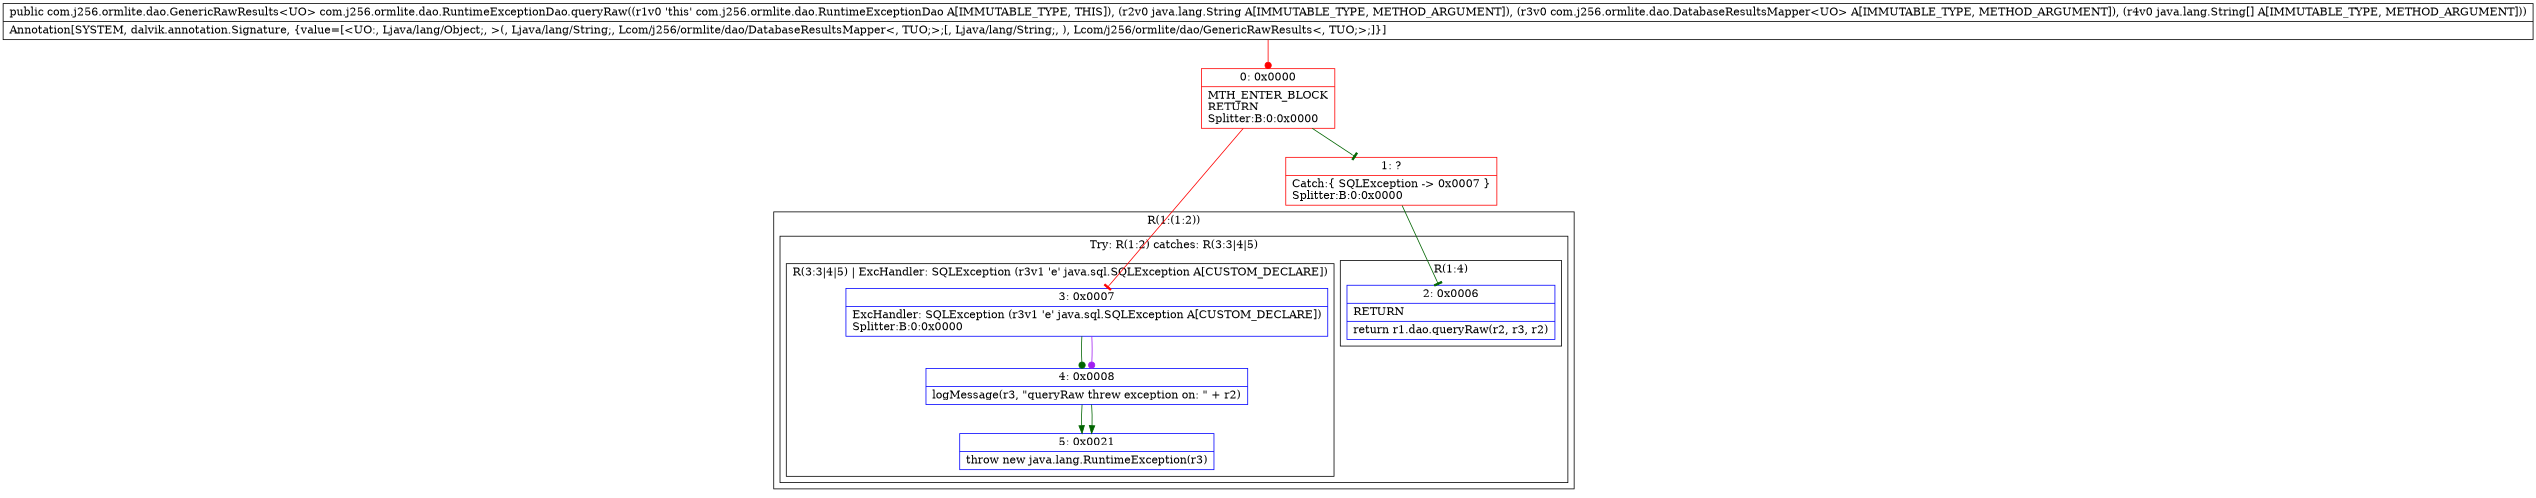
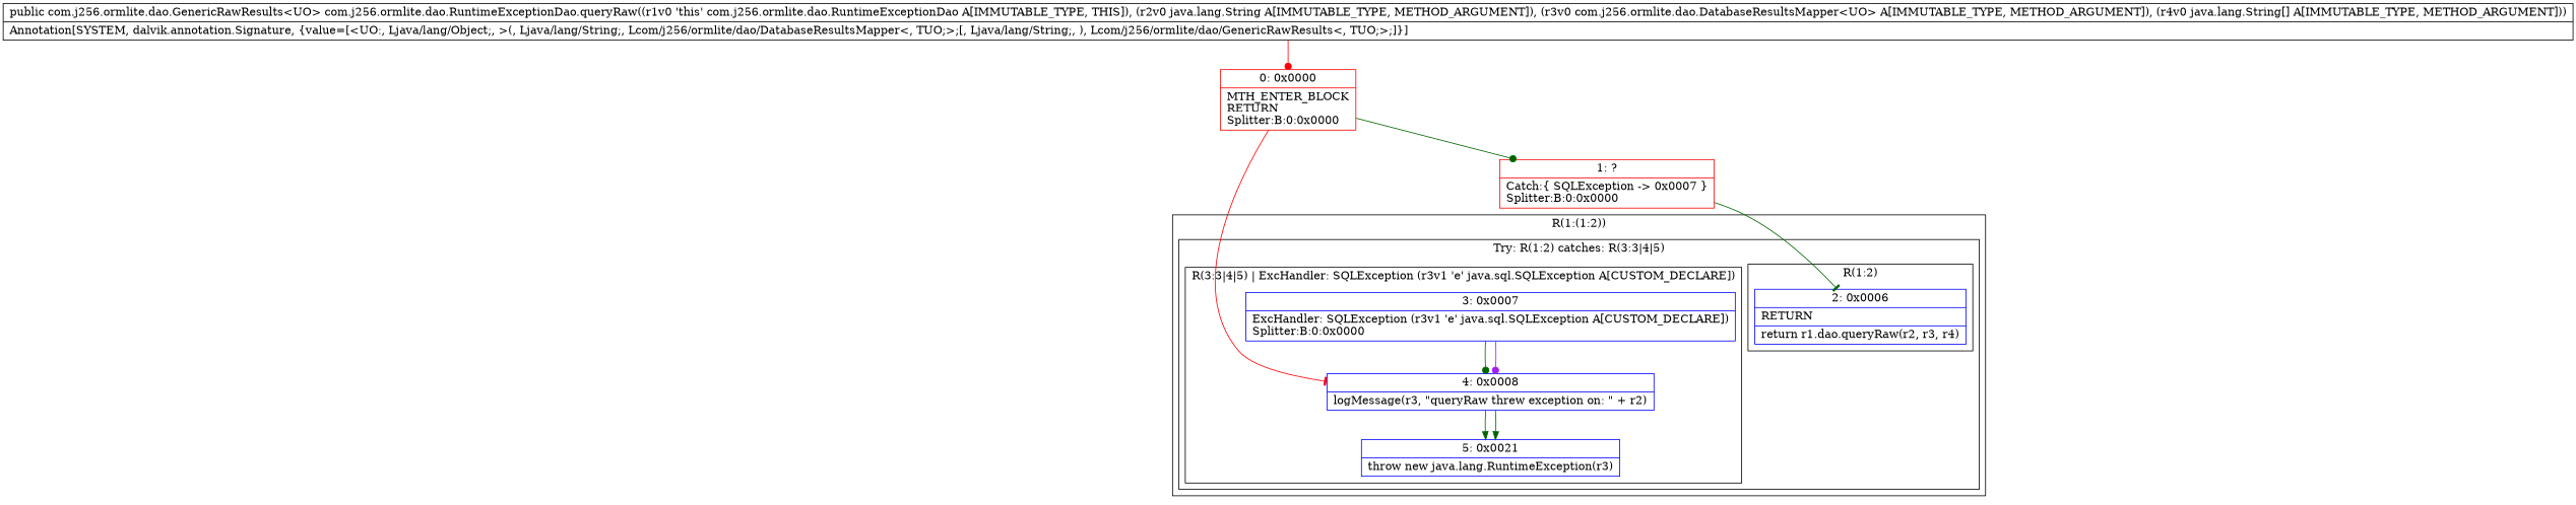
  digraph {
    node [color=blue shape=record]
    edge [arrowhead=dot color=darkgreen]
-   n1 [label="{2\:\ 0x0006|RETURN\l|return r1.dao.queryRaw(r2, r3, r2)\l}"]
+   n1 [label="{2\:\ 0x0006|RETURN\l|return r1.dao.queryRaw(r2, r3, r4)\l}"]
    n2 [label="{3\:\ 0x0007|ExcHandler: SQLException (r3v1 'e' java.sql.SQLException A[CUSTOM_DECLARE])\lSplitter:B:0:0x0000\l}"]
    n3 [label="{4\:\ 0x0008|logMessage(r3, \"queryRaw threw exception on: \" + r2)\l}"]
    n4 [label="{5\:\ 0x0021|throw new java.lang.RuntimeException(r3)\l}"]
    n5 [color=red label="{0\:\ 0x0000|MTH_ENTER_BLOCK\lRETURN\lSplitter:B:0:0x0000\l}"]
    n6 [color=red label="{1\:\ ?|Catch:\{ SQLException \-\> 0x0007 \}\lSplitter:B:0:0x0000\l}"]
    n7 [label="{public com.j256.ormlite.dao.GenericRawResults\<UO\> com.j256.ormlite.dao.RuntimeExceptionDao.queryRaw((r1v0 'this' com.j256.ormlite.dao.RuntimeExceptionDao A[IMMUTABLE_TYPE, THIS]), (r2v0 java.lang.String A[IMMUTABLE_TYPE, METHOD_ARGUMENT]), (r3v0 com.j256.ormlite.dao.DatabaseResultsMapper\<UO\> A[IMMUTABLE_TYPE, METHOD_ARGUMENT]), (r4v0 java.lang.String[] A[IMMUTABLE_TYPE, METHOD_ARGUMENT]))  | Annotation[SYSTEM, dalvik.annotation.Signature, \{value=[\<UO:, Ljava\/lang\/Object;, \>(, Ljava\/lang\/String;, Lcom\/j256\/ormlite\/dao\/DatabaseResultsMapper\<, TUO;\>;[, Ljava\/lang\/String;, ), Lcom\/j256\/ormlite\/dao\/GenericRawResults\<, TUO;\>;]\}]\l}" color=""]
    subgraph cluster_1 {
      label="R(1:(1:2))"
      subgraph cluster_2 {
        label="Try: R(1:2) catches: R(3:3|4|5)"
        subgraph cluster_3 {
-         label="R(1:4)"
+         label="R(1:2)"
          n1
        }
        subgraph cluster_4 {
          label="R(3:3|4|5) | ExcHandler: SQLException (r3v1 'e' java.sql.SQLException A[CUSTOM_DECLARE])\l"
          n2
          n3
          n4
        }
      }
    }
    subgraph cluster_5 {
      label="R(3:3|4|5) | ExcHandler: SQLException (r3v1 'e' java.sql.SQLException A[CUSTOM_DECLARE])\l"
    }
    n2 -> n3
    n2 -> n3 [color=purple]
    n3 -> n4 [arrowhead=normal]
    n3 -> n4 [arrowhead=normal]
-   n5 -> n2 [arrowhead=tee color=red]
-   n5 -> n6 [arrowhead=tee]
+   n5 -> n3 [arrowhead=tee color=red]
+   n5 -> n6
    n6 -> n1 [arrowhead=tee]
    n7 -> n5 [color=red]
  }
